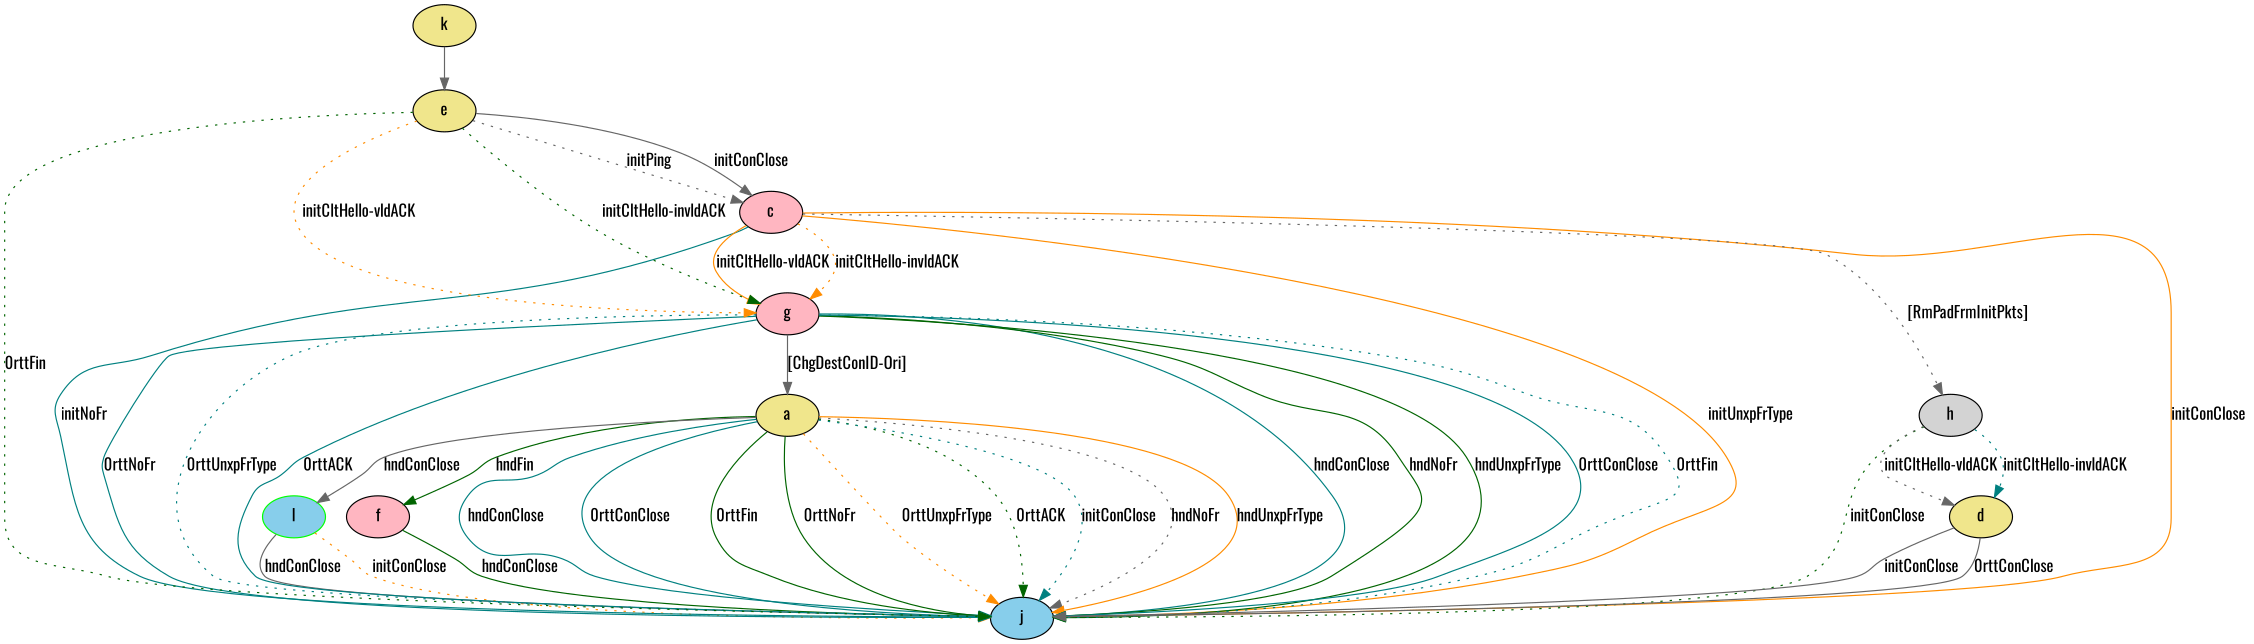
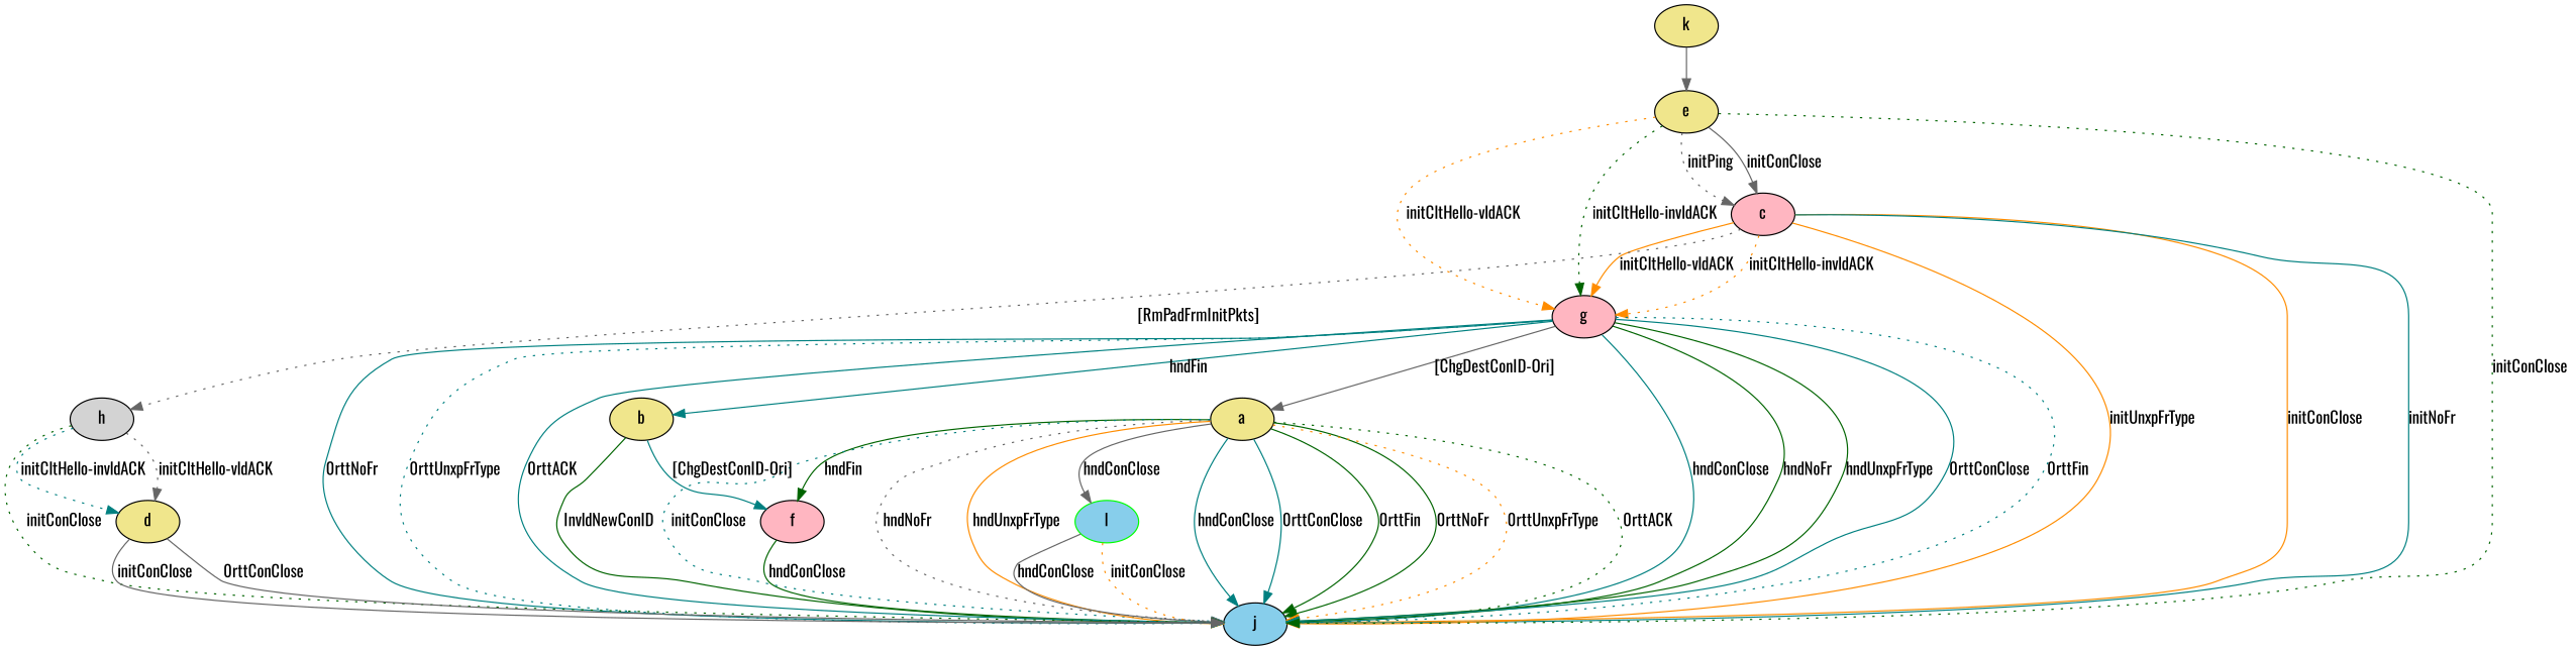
  digraph {
    fontname=Oswald
    node [fillcolor=khaki fontname=Oswald style=filled]
    edge [color=teal fontname=Oswald style=solid]
    f [fillcolor=lightpink]
    a
    j [fillcolor=skyblue]
    l [color=green fillcolor=skyblue]
+   b
    c [fillcolor=lightpink]
    g [fillcolor=lightpink]
    h [fillcolor=lightgrey]
    d
    e
    k
    f -> j [color=darkgreen label="hndConClose "]
    a -> f [color=darkgreen label="hndFin "]
    a -> j [label="hndConClose "]
    a -> j [label="0rttConClose "]
    a -> j [color=darkgreen label="0rttFin "]
    a -> j [color=darkgreen label="0rttNoFr "]
    a -> j [color=darkorange label="0rttUnxpFrType " style=dotted]
    a -> j [color=darkgreen label="0rttACK " style=dotted]
    a -> j [label="initConClose " style=dotted]
    a -> j [color=gray40 label="hndNoFr " style=dotted]
    a -> j [color=darkorange label="hndUnxpFrType "]
    a -> l [color=gray40 label="hndConClose "]
    l -> j [color=darkorange label="initConClose " style=dotted]
    l -> j [color=gray40 label="hndConClose "]
+   b -> f [label="[ChgDestConID-Ori] "]
+   b -> j [color=darkgreen label="InvldNewConID "]
    c -> j [color=darkorange label="initConClose "]
    c -> j [label="initNoFr "]
    c -> j [color=darkorange label="initUnxpFrType "]
    c -> g [color=darkorange label="initCltHello-vldACK "]
    c -> g [color=darkorange label="initCltHello-invldACK " style=dotted]
    c -> h [color=gray40 label="[RmPadFrmInitPkts] " style=dotted]
    g -> a [color=gray40 label="[ChgDestConID-Ori] "]
    g -> j [label="hndConClose "]
    g -> j [color=darkgreen label="hndNoFr "]
    g -> j [color=darkgreen label="hndUnxpFrType "]
    g -> j [label="0rttConClose "]
    g -> j [label="0rttFin " style=dotted]
    g -> j [label="0rttNoFr "]
    g -> j [label="0rttUnxpFrType " style=dotted]
    g -> j [label="0rttACK "]
+   g -> b [label="hndFin "]
    h -> j [color=darkgreen label="initConClose " style=dotted]
    h -> d [color=gray40 label="initCltHello-vldACK " style=dotted]
    h -> d [label="initCltHello-invldACK " style=dotted]
    d -> j [color=gray40 label="initConClose "]
    d -> j [color=gray40 label="0rttConClose "]
-   e -> j [color=darkgreen label="0rttFin " style=dotted]
+   e -> j [color=darkgreen label="initConClose " style=dotted]
    e -> c [color=gray40 label="initPing " style=dotted]
    e -> c [color=gray40 label="initConClose "]
    e -> g [color=darkorange label="initCltHello-vldACK " style=dotted]
    e -> g [color=darkgreen label="initCltHello-invldACK " style=dotted]
    k -> e [color=gray40]
  }
